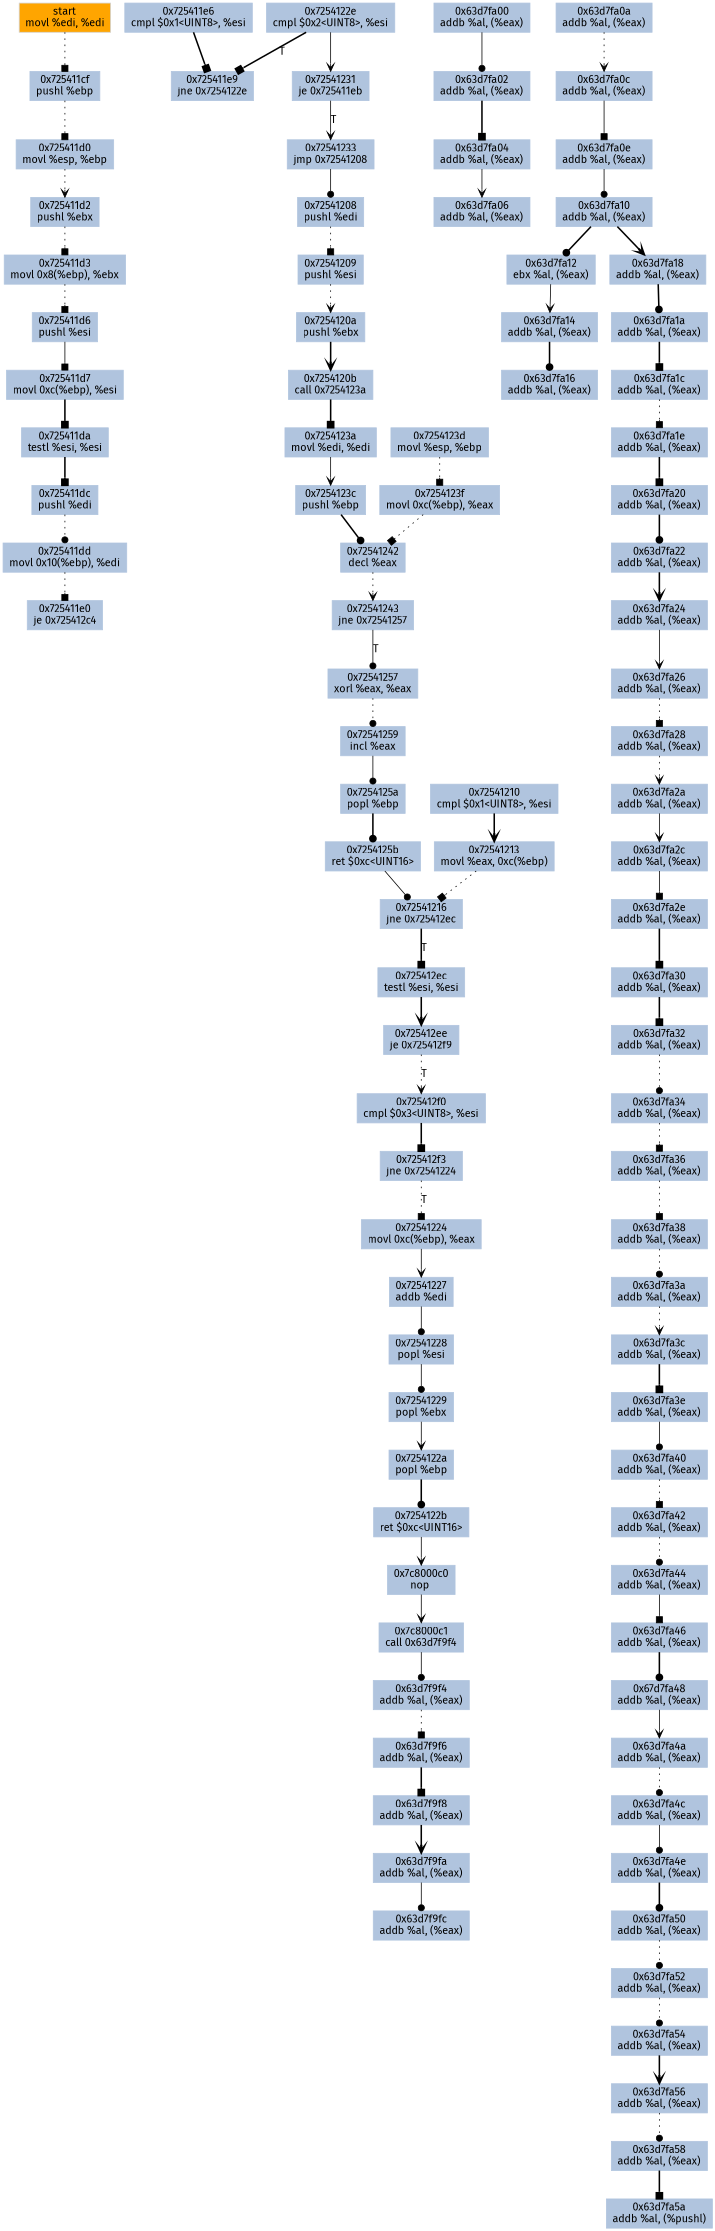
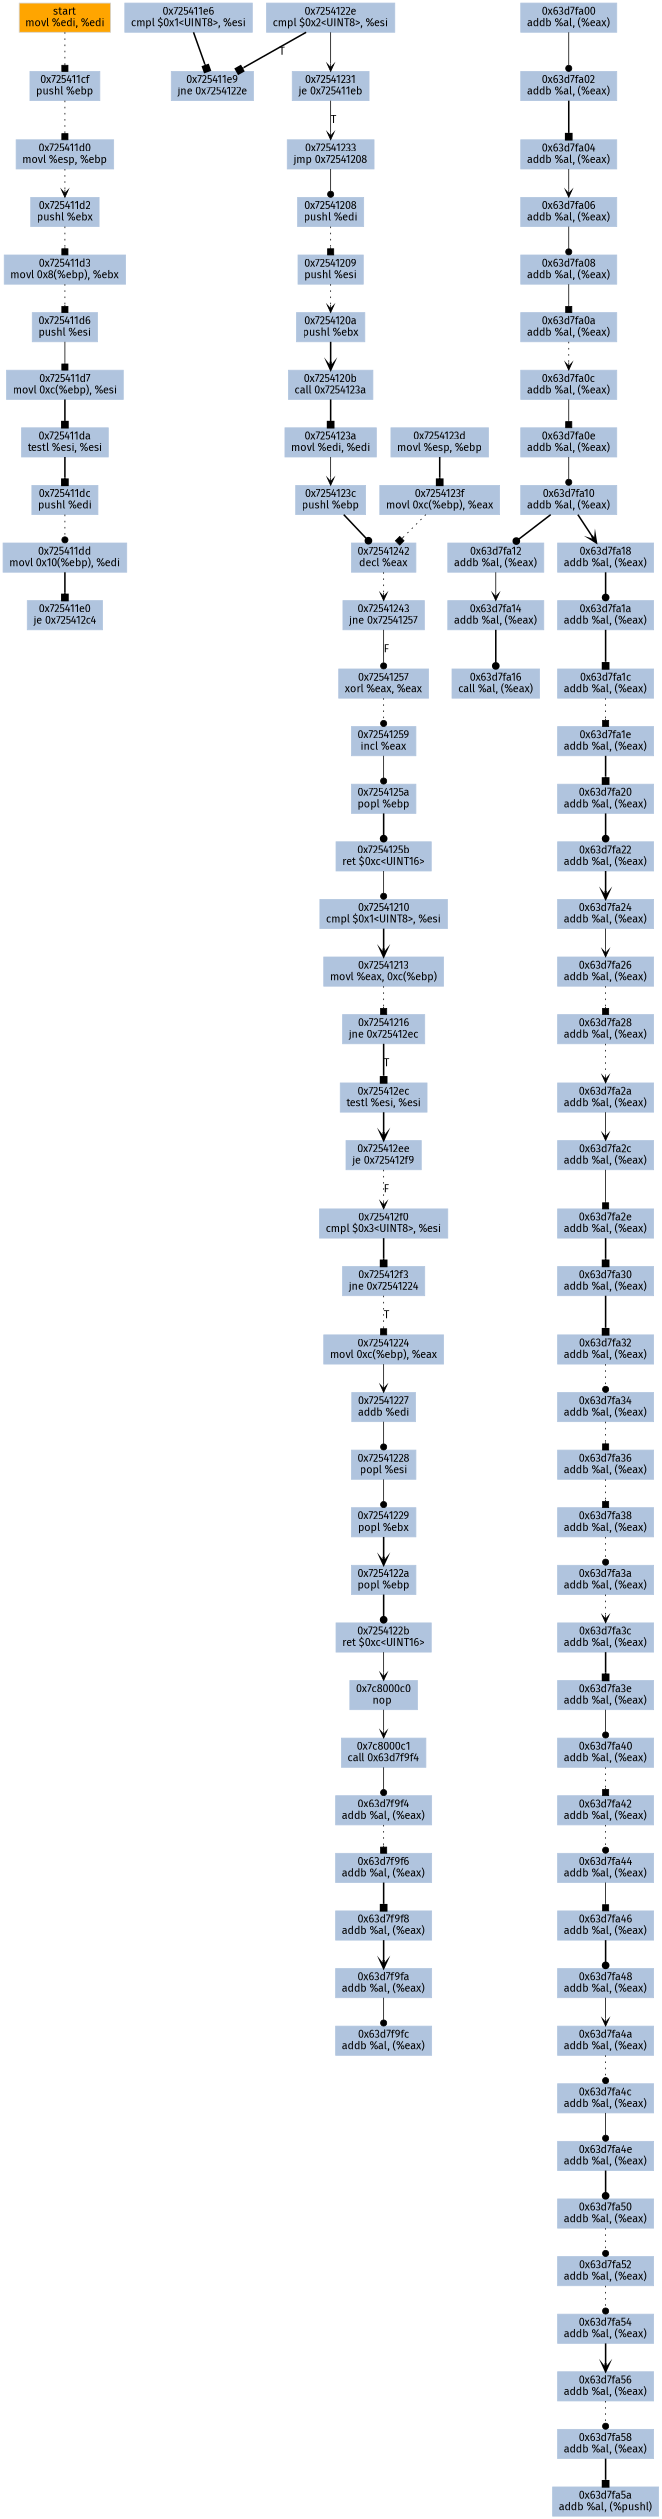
  digraph {
    fontname="Fira Sans"
    node [color=lightsteelblue fillcolor=lightsteelblue fontname="Fira Sans" shape=rectangle style=filled]
    edge [arrowhead=box color="#000000" fontname="Fira Sans" style=bold]
    n1 [color=lightgrey fillcolor=orange label="start\nmovl %edi, %edi"]
    n2 [label="0x725411cf\npushl %ebp"]
    n3 [label="0x725411d0\nmovl %esp, %ebp"]
    n4 [label="0x725411d2\npushl %ebx"]
    n5 [label="0x725411d3\nmovl 0x8(%ebp), %ebx"]
    n6 [label="0x725411d6\npushl %esi"]
    n7 [label="0x725411d7\nmovl 0xc(%ebp), %esi"]
    n8 [label="0x725411da\ntestl %esi, %esi"]
    n9 [label="0x725411dc\npushl %edi"]
    n10 [label="0x725411dd\nmovl 0x10(%ebp), %edi"]
    n11 [label="0x725411e0\nje 0x725412c4"]
    n12 [label="0x725411e6\ncmpl $0x1<UINT8>, %esi"]
    n13 [label="0x725411e9\njne 0x7254122e"]
    n14 [label="0x7254122e\ncmpl $0x2<UINT8>, %esi"]
    n15 [label="0x72541231\nje 0x725411eb"]
    n16 [label="0x72541233\njmp 0x72541208"]
    n17 [label="0x72541208\npushl %edi"]
    n18 [label="0x72541209\npushl %esi"]
    n19 [label="0x7254120a\npushl %ebx"]
    n20 [label="0x7254120b\ncall 0x7254123a"]
    n21 [label="0x7254123a\nmovl %edi, %edi"]
    n22 [label="0x7254123c\npushl %ebp"]
    n23 [label="0x72541242\ndecl %eax"]
    n24 [label="0x7254123d\nmovl %esp, %ebp"]
    n25 [label="0x7254123f\nmovl 0xc(%ebp), %eax"]
    n26 [label="0x72541243\njne 0x72541257"]
    n27 [label="0x72541257\nxorl %eax, %eax"]
    n28 [label="0x72541259\nincl %eax"]
    n29 [label="0x7254125a\npopl %ebp"]
    n30 [label="0x7254125b\nret $0xc<UINT16>"]
    n31 [label="0x72541210\ncmpl $0x1<UINT8>, %esi"]
    n32 [label="0x72541213\nmovl %eax, 0xc(%ebp)"]
    n33 [label="0x72541216\njne 0x725412ec"]
    n34 [label="0x725412ec\ntestl %esi, %esi"]
    n35 [label="0x725412ee\nje 0x725412f9"]
    n36 [label="0x725412f0\ncmpl $0x3<UINT8>, %esi"]
    n37 [label="0x725412f3\njne 0x72541224"]
    n38 [label="0x72541224\nmovl 0xc(%ebp), %eax"]
    n39 [label="0x72541227\naddb %edi"]
    n40 [label="0x72541228\npopl %esi"]
    n41 [label="0x72541229\npopl %ebx"]
    n42 [label="0x7254122a\npopl %ebp"]
    n43 [label="0x7254122b\nret $0xc<UINT16>"]
    n44 [label="0x7c8000c0\nnop "]
    n45 [label="0x7c8000c1\ncall 0x63d7f9f4"]
    n46 [label="0x63d7f9f4\naddb %al, (%eax)"]
    n47 [label="0x63d7f9f6\naddb %al, (%eax)"]
    n48 [label="0x63d7f9f8\naddb %al, (%eax)"]
    n49 [label="0x63d7f9fa\naddb %al, (%eax)"]
    n50 [label="0x63d7f9fc\naddb %al, (%eax)"]
    n51 [label="0x63d7fa00\naddb %al, (%eax)"]
    n52 [label="0x63d7fa02\naddb %al, (%eax)"]
    n53 [label="0x63d7fa04\naddb %al, (%eax)"]
    n54 [label="0x63d7fa06\naddb %al, (%eax)"]
+   n55 [label="0x63d7fa08\naddb %al, (%eax)"]
    n56 [label="0x63d7fa0a\naddb %al, (%eax)"]
    n57 [label="0x63d7fa0c\naddb %al, (%eax)"]
    n58 [label="0x63d7fa0e\naddb %al, (%eax)"]
    n59 [label="0x63d7fa10\naddb %al, (%eax)"]
-   n60 [label="0x63d7fa12\nebx %al, (%eax)"]
+   n60 [label="0x63d7fa12\naddb %al, (%eax)"]
    n61 [label="0x63d7fa18\naddb %al, (%eax)"]
    n62 [label="0x63d7fa14\naddb %al, (%eax)"]
-   n63 [label="0x63d7fa16\naddb %al, (%eax)"]
+   n63 [label="0x63d7fa16\ncall %al, (%eax)"]
    n64 [label="0x63d7fa1a\naddb %al, (%eax)"]
    n65 [label="0x63d7fa1c\naddb %al, (%eax)"]
    n66 [label="0x63d7fa1e\naddb %al, (%eax)"]
    n67 [label="0x63d7fa20\naddb %al, (%eax)"]
    n68 [label="0x63d7fa22\naddb %al, (%eax)"]
    n69 [label="0x63d7fa24\naddb %al, (%eax)"]
    n70 [label="0x63d7fa26\naddb %al, (%eax)"]
    n71 [label="0x63d7fa28\naddb %al, (%eax)"]
    n72 [label="0x63d7fa2a\naddb %al, (%eax)"]
    n73 [label="0x63d7fa2c\naddb %al, (%eax)"]
    n74 [label="0x63d7fa2e\naddb %al, (%eax)"]
    n75 [label="0x63d7fa30\naddb %al, (%eax)"]
    n76 [label="0x63d7fa32\naddb %al, (%eax)"]
    n77 [label="0x63d7fa34\naddb %al, (%eax)"]
    n78 [label="0x63d7fa36\naddb %al, (%eax)"]
    n79 [label="0x63d7fa38\naddb %al, (%eax)"]
    n80 [label="0x63d7fa3a\naddb %al, (%eax)"]
    n81 [label="0x63d7fa3c\naddb %al, (%eax)"]
    n82 [label="0x63d7fa3e\naddb %al, (%eax)"]
    n83 [label="0x63d7fa40\naddb %al, (%eax)"]
    n84 [label="0x63d7fa42\naddb %al, (%eax)"]
    n85 [label="0x63d7fa44\naddb %al, (%eax)"]
    n86 [label="0x63d7fa46\naddb %al, (%eax)"]
-   n87 [label="0x67d7fa48\naddb %al, (%eax)"]
+   n87 [label="0x63d7fa48\naddb %al, (%eax)"]
    n88 [label="0x63d7fa4a\naddb %al, (%eax)"]
    n89 [label="0x63d7fa4c\naddb %al, (%eax)"]
    n90 [label="0x63d7fa4e\naddb %al, (%eax)"]
    n91 [label="0x63d7fa50\naddb %al, (%eax)"]
    n92 [label="0x63d7fa52\naddb %al, (%eax)"]
    n93 [label="0x63d7fa54\naddb %al, (%eax)"]
    n94 [label="0x63d7fa56\naddb %al, (%eax)"]
    n95 [label="0x63d7fa58\naddb %al, (%eax)"]
    n96 [label="0x63d7fa5a\naddb %al, (%pushl)"]
    n1 -> n2 [style=dotted]
    n2 -> n3 [style=dotted]
    n3 -> n4 [arrowhead=vee style=dotted]
    n4 -> n5 [style=dotted]
    n5 -> n6 [style=dotted]
    n6 -> n7 [style=solid]
    n7 -> n8
    n8 -> n9
    n9 -> n10 [arrowhead=dot style=dotted]
-   n10 -> n11 [style=dotted]
+   n10 -> n11
    n12 -> n13
    n14 -> n13 [label=T]
    n14 -> n15 [arrowhead=vee style=solid]
    n15 -> n16 [arrowhead=vee label=T style=solid]
    n16 -> n17 [arrowhead=dot style=solid]
    n17 -> n18 [style=dotted]
    n18 -> n19 [arrowhead=vee style=dotted]
    n19 -> n20 [arrowhead=vee]
    n20 -> n21
    n21 -> n22 [arrowhead=vee style=solid]
    n22 -> n23 [arrowhead=dot]
    n23 -> n26 [arrowhead=vee style=dotted]
-   n24 -> n25 [style=dotted]
+   n24 -> n25
    n25 -> n23 [style=dotted]
-   n26 -> n27 [arrowhead=dot label=T style=solid]
+   n26 -> n27 [arrowhead=dot label=F style=solid]
    n27 -> n28 [arrowhead=dot style=dotted]
    n28 -> n29 [arrowhead=dot style=solid]
    n29 -> n30 [arrowhead=dot]
-   n30 -> n33 [arrowhead=dot style=solid]
+   n30 -> n31 [arrowhead=dot style=solid]
    n31 -> n32 [arrowhead=vee]
    n32 -> n33 [style=dotted]
    n33 -> n34 [label=T]
    n34 -> n35 [arrowhead=vee]
-   n35 -> n36 [arrowhead=vee label=T style=dotted]
+   n35 -> n36 [arrowhead=vee label=F style=dotted]
    n36 -> n37
    n37 -> n38 [label=T style=dotted]
    n38 -> n39 [arrowhead=vee style=solid]
    n39 -> n40 [arrowhead=dot style=solid]
    n40 -> n41 [arrowhead=dot style=solid]
-   n41 -> n42 [arrowhead=vee style=solid]
+   n41 -> n42 [arrowhead=vee]
    n42 -> n43 [arrowhead=dot]
    n43 -> n44 [arrowhead=vee style=solid]
    n44 -> n45 [arrowhead=vee style=solid]
    n45 -> n46 [arrowhead=dot style=solid]
    n46 -> n47 [style=dotted]
    n47 -> n48
    n48 -> n49 [arrowhead=vee]
    n49 -> n50 [arrowhead=dot style=solid]
    n51 -> n52 [arrowhead=dot style=solid]
    n52 -> n53
    n53 -> n54 [arrowhead=vee style=solid]
+   n54 -> n55 [arrowhead=dot style=solid]
+   n55 -> n56 [style=solid]
    n56 -> n57 [arrowhead=vee style=dotted]
    n57 -> n58 [style=solid]
    n58 -> n59 [arrowhead=dot style=solid]
    n59 -> n60 [arrowhead=dot]
    n59 -> n61 [arrowhead=vee]
    n60 -> n62 [arrowhead=vee style=solid]
    n61 -> n64 [arrowhead=dot]
    n62 -> n63 [arrowhead=dot]
    n64 -> n65
    n65 -> n66 [style=dotted]
    n66 -> n67
    n67 -> n68 [arrowhead=dot]
    n68 -> n69 [arrowhead=vee]
    n69 -> n70 [arrowhead=vee style=solid]
    n70 -> n71 [style=dotted]
    n71 -> n72 [arrowhead=vee style=dotted]
    n72 -> n73 [arrowhead=vee style=solid]
    n73 -> n74 [style=solid]
    n74 -> n75
    n75 -> n76
    n76 -> n77 [arrowhead=dot style=dotted]
    n77 -> n78 [style=dotted]
    n78 -> n79 [style=dotted]
    n79 -> n80 [arrowhead=dot style=dotted]
    n80 -> n81 [arrowhead=vee style=dotted]
    n81 -> n82
    n82 -> n83 [arrowhead=dot style=solid]
    n83 -> n84 [style=dotted]
    n84 -> n85 [arrowhead=dot style=dotted]
    n85 -> n86 [style=solid]
    n86 -> n87 [arrowhead=dot]
    n87 -> n88 [arrowhead=vee style=solid]
    n88 -> n89 [arrowhead=dot style=dotted]
    n89 -> n90 [arrowhead=dot style=solid]
    n90 -> n91 [arrowhead=dot]
    n91 -> n92 [arrowhead=dot style=dotted]
    n92 -> n93 [arrowhead=dot style=dotted]
    n93 -> n94 [arrowhead=vee]
    n94 -> n95 [arrowhead=dot style=dotted]
    n95 -> n96
  }
